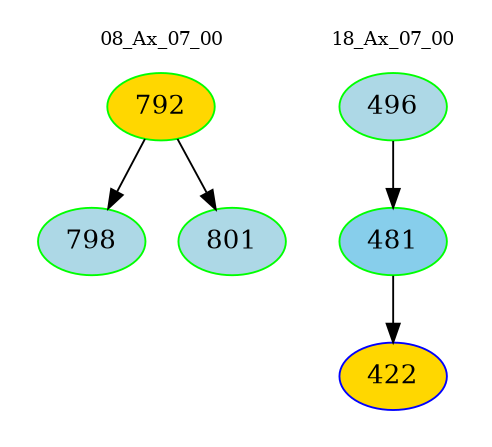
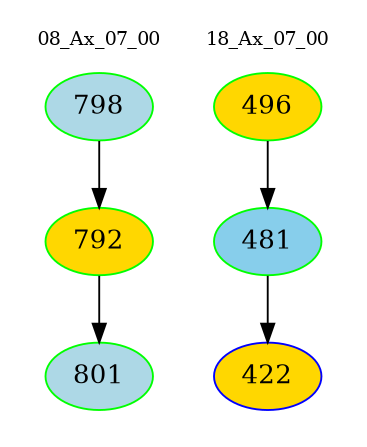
  digraph {
    node [color=green fillcolor=gold style=filled]
    edge [color=black]
    n1 [fillcolor=lightblue label=798]
    n2 [label=792]
    n3 [fillcolor=lightblue label=801]
-   n4 [fillcolor=lightblue label=496]
+   n4 [label=496]
    n5 [fillcolor=skyblue label=481]
    n6 [color=blue label=422]
    subgraph cluster_1 {
      color=white
      fontsize=10
      label="08_Ax_07_00"
      n1
      n2
      n3
    }
    subgraph cluster_2 {
      color=white
      fontsize=10
      label="18_Ax_07_00"
      n4
      n5
      n6
    }
-   n2 -> n1
+   n1 -> n2
    n2 -> n3
    n4 -> n5
    n5 -> n6
  }
